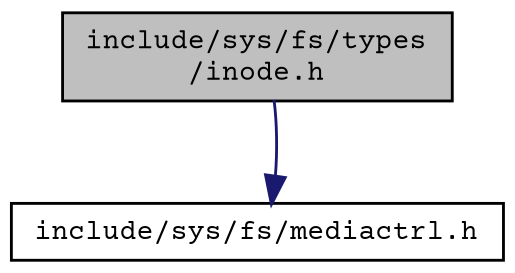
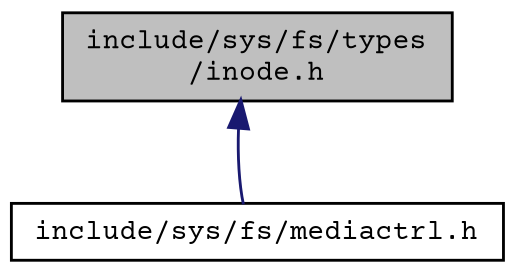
  digraph {
    fontname="Courier Prime"
    node [color=black fontname="Courier Prime" fontsize=10 shape=record style=filled]
    n1 [fillcolor=grey75 fontcolor=black height=0.2 label="include/sys/fs/types\l/inode.h" width=0.4]
    n2 [fillcolor=white height=0.2 label="include/sys/fs/mediactrl.h" width=0.4]
-   n2 -> n1 [color=midnightblue dir=back fontname="Courier Prime" fontsize=10 labelfontname=Helvetica labelfontsize=10 style=solid]
+   n1 -> n2 [color=midnightblue dir=back fontname="Courier Prime" fontsize=10 labelfontname=Helvetica labelfontsize=10 style=solid]
  }
